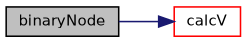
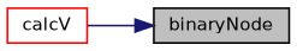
  digraph {
    rankdir=LR
    node [fontname=Helvetica fontsize=10 shape=record]
    n1 [color=black fillcolor=grey75 fontcolor=black height=0.2 label=binaryNode style=filled width=0.4]
    n2 [color=red height=0.2 label=calcV width=0.4]
-   n1 -> n2 [color=midnightblue fontname=Helvetica fontsize=10 labelfontname=Helvetica labelfontsize=10 style=solid]
+   n2 -> n1 [color=midnightblue fontname=Helvetica fontsize=10 labelfontname=Helvetica labelfontsize=10 style=solid]
  }
